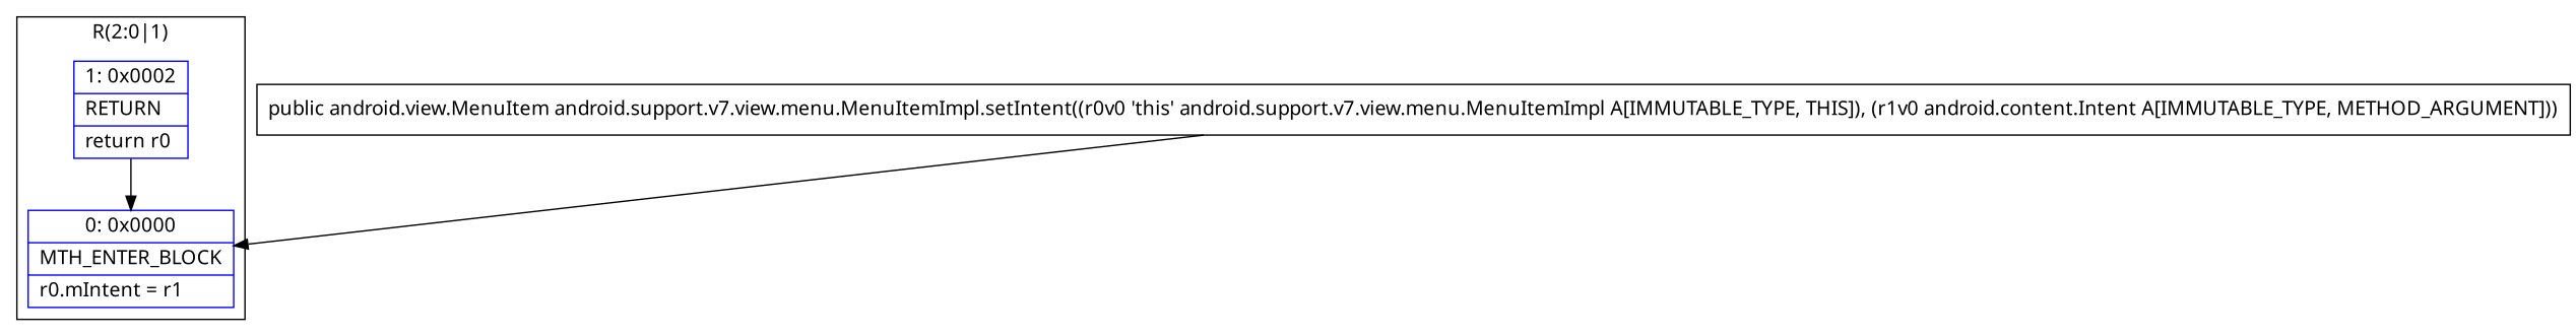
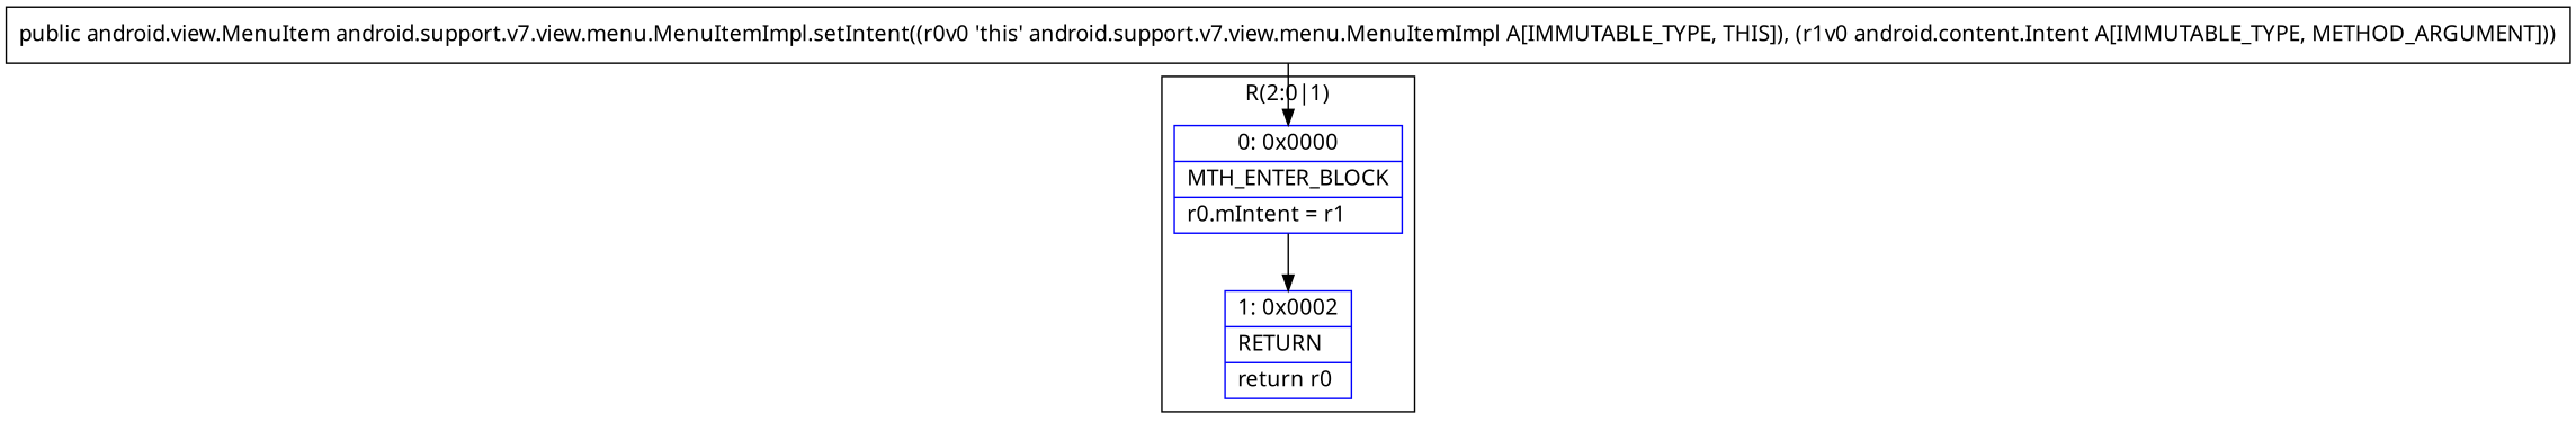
  digraph {
    fontname="Noto Sans"
    node [color=blue shape=record fontname="Noto Sans"]
    edge [fontname="Noto Sans"]
    n1 [label="{0\:\ 0x0000|MTH_ENTER_BLOCK\l|r0.mIntent = r1\l}"]
    n2 [label="{1\:\ 0x0002|RETURN\l|return r0\l}"]
    n3 [label="{public android.view.MenuItem android.support.v7.view.menu.MenuItemImpl.setIntent((r0v0 'this' android.support.v7.view.menu.MenuItemImpl A[IMMUTABLE_TYPE, THIS]), (r1v0 android.content.Intent A[IMMUTABLE_TYPE, METHOD_ARGUMENT])) }" color=""]
    subgraph cluster_1 {
      label="R(2:0|1)"
      n1
      n2
    }
-   n2 -> n1
+   n1 -> n2
    n3 -> n1
  }
